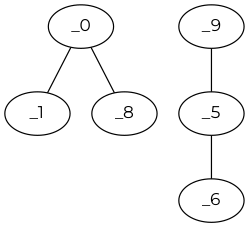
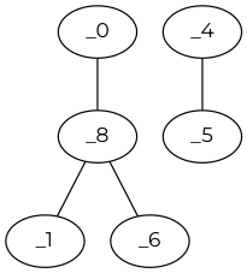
  graph {
    fontname=Montserrat
    node [fontname=Montserrat]
    edge [fontname=Montserrat]
    _0 [x=0.967159 y=2.85493]
    _1 [x=1.51383 y=0.724243]
    n3 [label=_8 x=1.64131 y=0.343574]
    n4 [label=_6 x=2.45887 y=2.95952]
-   _4 [x=0.313631 y=2.03681 label=_9]
+   _4 [x=0.313631 y=2.03681]
    _5 [x=2.38233 y=1.64517]
-   _0 -- _1
+   n3 -- _1
    _0 -- n3
-   _5 -- n4
+   n3 -- n4
    _4 -- _5
  }
